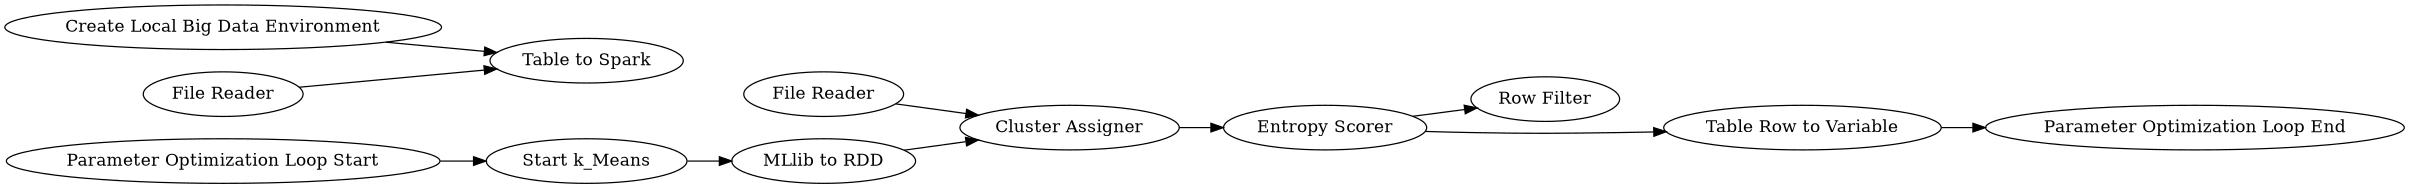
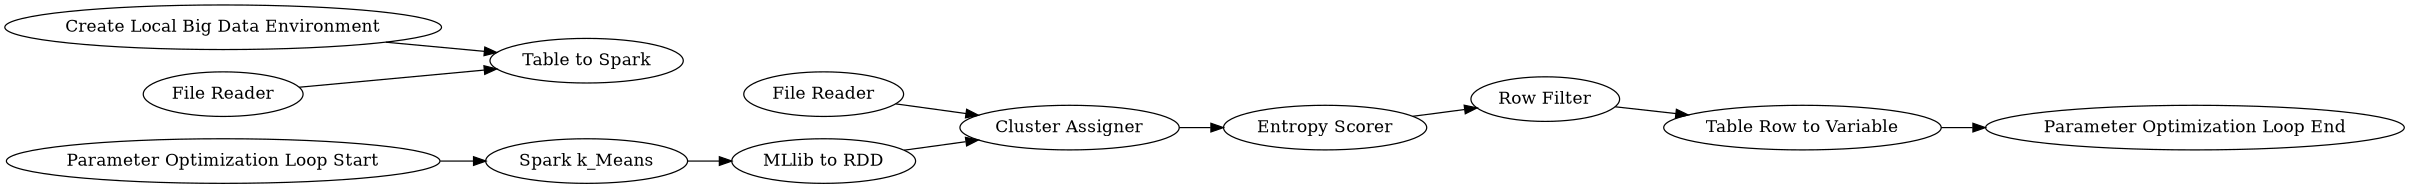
  digraph {
    rankdir=LR
-   n1 [label="Start k_Means"]
+   n1 [label="Spark k_Means"]
    n2 [label="MLlib to RDD"]
    n3 [label="Cluster Assigner"]
    n4 [label="Parameter Optimization Loop Start"]
    n5 [label="Entropy Scorer"]
    n6 [label="Row Filter"]
    n7 [label="Parameter Optimization Loop End"]
    n8 [label="Table Row to Variable"]
    n9 [label="Table to Spark"]
    n10 [label="Create Local Big Data Environment"]
    n11 [label="File Reader"]
    n12 [label="File Reader"]
    n1 -> n2
    n2 -> n3
    n3 -> n5
    n4 -> n1
    n5 -> n6
-   n5 -> n8
+   n6 -> n8
    n8 -> n7
    n10 -> n9
    n11 -> n9
    n12 -> n3
  }
